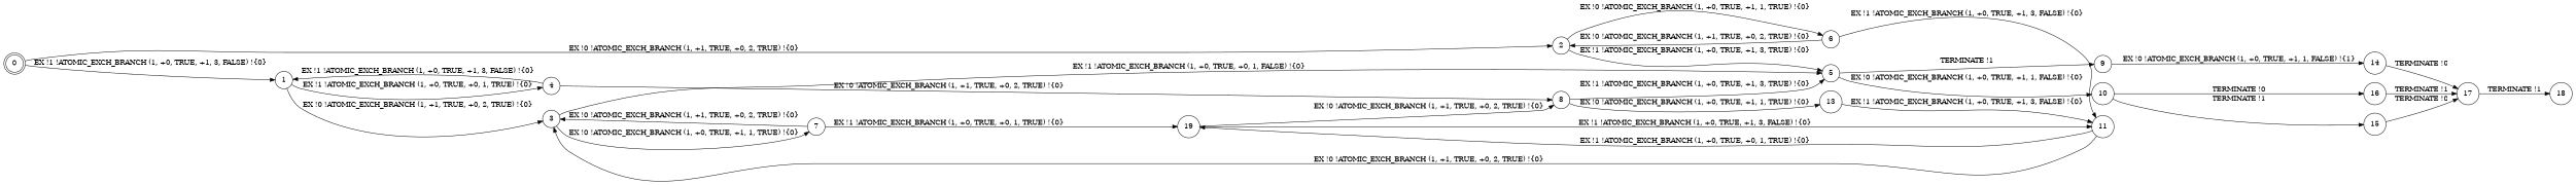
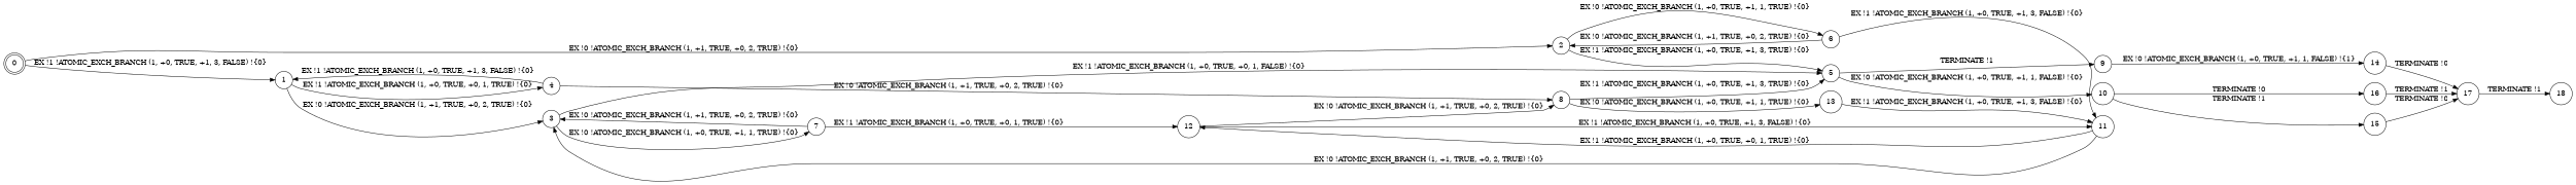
  digraph {
    rankdir=LR
    node [shape=circle]
    0 [peripheries=2]
    1
    2
    3
    4
    5
    6
    7
    8
    9
    10
    11
-   12 [label=19]
+   12
    13
    14
    15
    16
    17
    18
    0 -> 1 [label="EX !1 !ATOMIC_EXCH_BRANCH (1, +0, TRUE, +1, 3, FALSE) !{0}"]
    0 -> 2 [label="EX !0 !ATOMIC_EXCH_BRANCH (1, +1, TRUE, +0, 2, TRUE) !{0}"]
    1 -> 3 [label="EX !0 !ATOMIC_EXCH_BRANCH (1, +1, TRUE, +0, 2, TRUE) !{0}"]
    1 -> 4 [label="EX !1 !ATOMIC_EXCH_BRANCH (1, +0, TRUE, +0, 1, TRUE) !{0}"]
    2 -> 5 [label="EX !1 !ATOMIC_EXCH_BRANCH (1, +0, TRUE, +1, 3, TRUE) !{0}"]
    2 -> 6 [label="EX !0 !ATOMIC_EXCH_BRANCH (1, +0, TRUE, +1, 1, TRUE) !{0}"]
    3 -> 5 [label="EX !1 !ATOMIC_EXCH_BRANCH (1, +0, TRUE, +0, 1, FALSE) !{0}"]
    3 -> 7 [label="EX !0 !ATOMIC_EXCH_BRANCH (1, +0, TRUE, +1, 1, TRUE) !{0}"]
    4 -> 1 [label="EX !1 !ATOMIC_EXCH_BRANCH (1, +0, TRUE, +1, 3, FALSE) !{0}"]
    4 -> 8 [label="EX !0 !ATOMIC_EXCH_BRANCH (1, +1, TRUE, +0, 2, TRUE) !{0}"]
    5 -> 9 [label="TERMINATE !1"]
    5 -> 10 [label="EX !0 !ATOMIC_EXCH_BRANCH (1, +0, TRUE, +1, 1, FALSE) !{0}"]
    6 -> 2 [label="EX !0 !ATOMIC_EXCH_BRANCH (1, +1, TRUE, +0, 2, TRUE) !{0}"]
    6 -> 11 [label="EX !1 !ATOMIC_EXCH_BRANCH (1, +0, TRUE, +1, 3, FALSE) !{0}"]
    7 -> 3 [label="EX !0 !ATOMIC_EXCH_BRANCH (1, +1, TRUE, +0, 2, TRUE) !{0}"]
    7 -> 12 [label="EX !1 !ATOMIC_EXCH_BRANCH (1, +0, TRUE, +0, 1, TRUE) !{0}"]
    8 -> 5 [label="EX !1 !ATOMIC_EXCH_BRANCH (1, +0, TRUE, +1, 3, TRUE) !{0}"]
    8 -> 13 [label="EX !0 !ATOMIC_EXCH_BRANCH (1, +0, TRUE, +1, 1, TRUE) !{0}"]
    9 -> 14 [label="EX !0 !ATOMIC_EXCH_BRANCH (1, +0, TRUE, +1, 1, FALSE) !{1}"]
    10 -> 15 [label="TERMINATE !1"]
    10 -> 16 [label="TERMINATE !0"]
    11 -> 3 [label="EX !0 !ATOMIC_EXCH_BRANCH (1, +1, TRUE, +0, 2, TRUE) !{0}"]
    11 -> 12 [label="EX !1 !ATOMIC_EXCH_BRANCH (1, +0, TRUE, +0, 1, TRUE) !{0}"]
    12 -> 8 [label="EX !0 !ATOMIC_EXCH_BRANCH (1, +1, TRUE, +0, 2, TRUE) !{0}"]
    12 -> 11 [label="EX !1 !ATOMIC_EXCH_BRANCH (1, +0, TRUE, +1, 3, FALSE) !{0}"]
    13 -> 11 [label="EX !1 !ATOMIC_EXCH_BRANCH (1, +0, TRUE, +1, 3, FALSE) !{0}"]
    14 -> 17 [label="TERMINATE !0"]
    15 -> 17 [label="TERMINATE !0"]
    16 -> 17 [label="TERMINATE !1"]
    17 -> 18 [label="TERMINATE !1"]
  }
